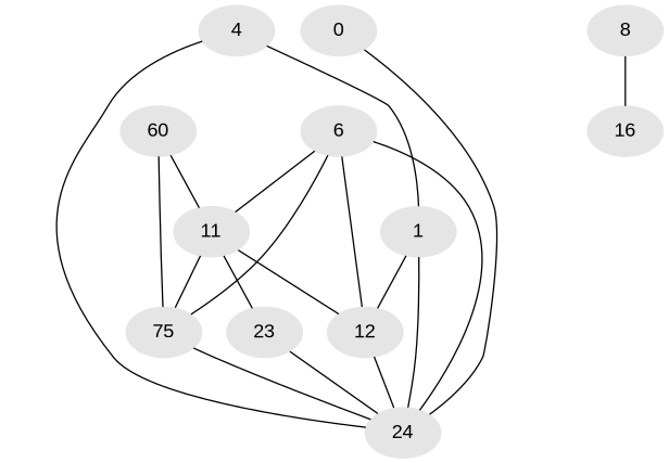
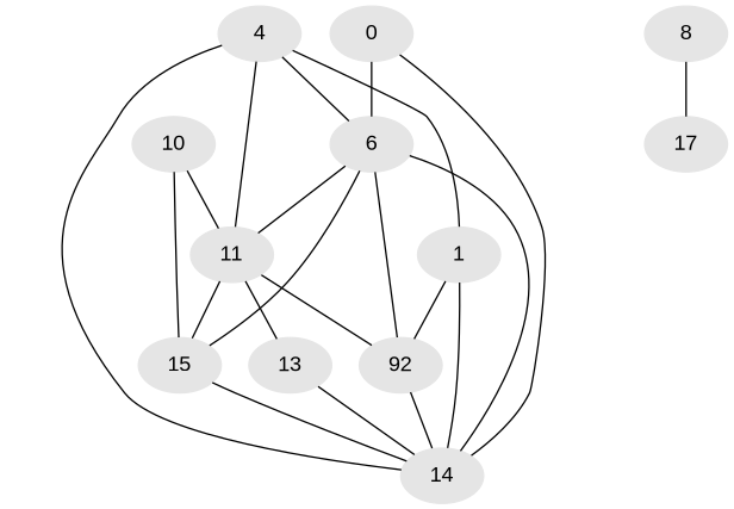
  graph {
    fontname="Liberation Sans"
    node [color=gray90 fontname="Liberation Sans" style=filled]
    edge [fontname="Liberation Sans" weight=1.0]
    6
    11
-   14 [label=24]
-   12
-   15 [label=75]
+   14
+   12 [label=92]
+   15
    4
    n7 [label=1]
-   13 [label=23]
+   13
    n9 [label=0]
    8
-   17 [label=16]
-   10 [label=60]
+   17
+   10
    6 -- 11 [weight=2.0]
    6 -- 14 [weight=2.0]
    6 -- 12
    6 -- 15
    11 -- 12
    11 -- 15 [weight=2.0]
    11 -- 13
    12 -- 14
    15 -- 14
+   4 -- 6
+   4 -- 11
    4 -- 14
    4 -- n7
    n7 -- 14
    n7 -- 12
    13 -- 14
+   n9 -- 6 [weight=2.0]
    n9 -- 14
    8 -- 17
    10 -- 11
    10 -- 15
  }
